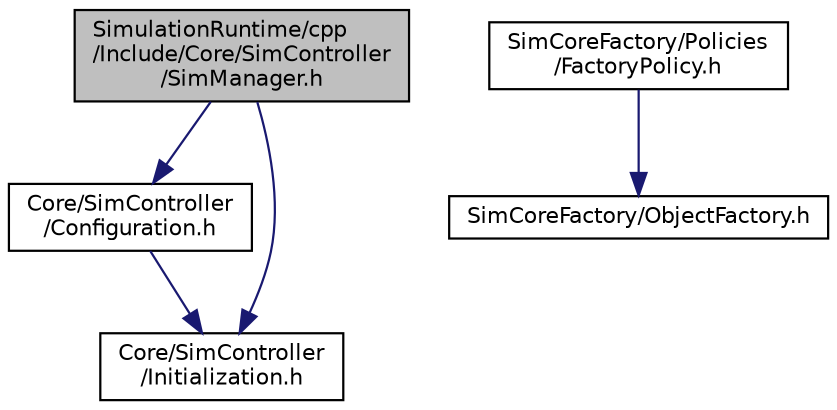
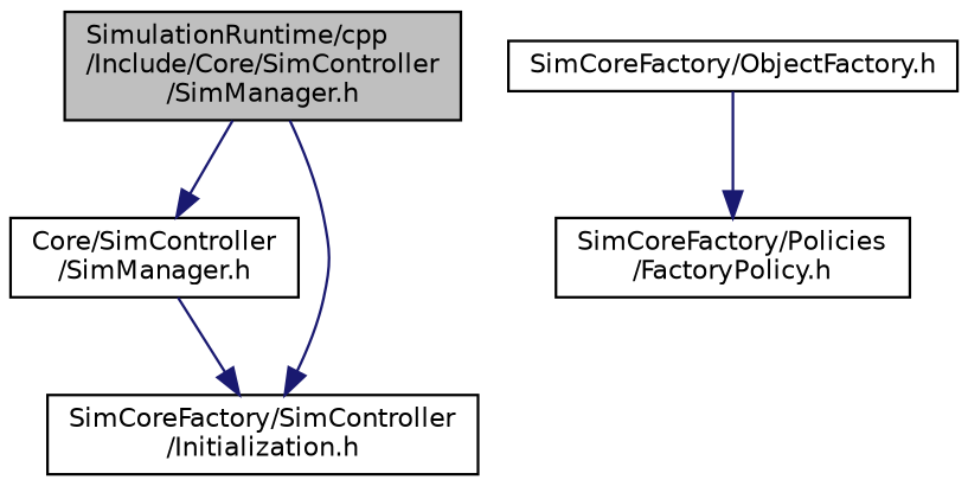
  digraph {
    node [color=black fillcolor=white fontname=Helvetica fontsize=10 shape=record style=filled]
    edge [color=midnightblue fontname=Helvetica fontsize=10 labelfontname=Helvetica labelfontsize=10 style=solid]
    n1 [fillcolor=grey75 fontcolor=black height=0.2 label="SimulationRuntime/cpp\l/Include/Core/SimController\l/SimManager.h" width=0.4]
-   n2 [height=0.2 label="Core/SimController\l/Configuration.h" width=0.4]
-   n3 [height=0.2 label="Core/SimController\l/Initialization.h" width=0.4]
+   n2 [height=0.2 label="Core/SimController\l/SimManager.h" width=0.4]
+   n3 [height=0.2 label="SimCoreFactory/SimController\l/Initialization.h" width=0.4]
    n4 [height=0.2 label="SimCoreFactory/Policies\l/FactoryPolicy.h" width=0.4]
    n5 [height=0.2 label="SimCoreFactory/ObjectFactory.h" width=0.4]
    n1 -> n2
    n1 -> n3
    n2 -> n3
-   n4 -> n5
+   n5 -> n4
  }
